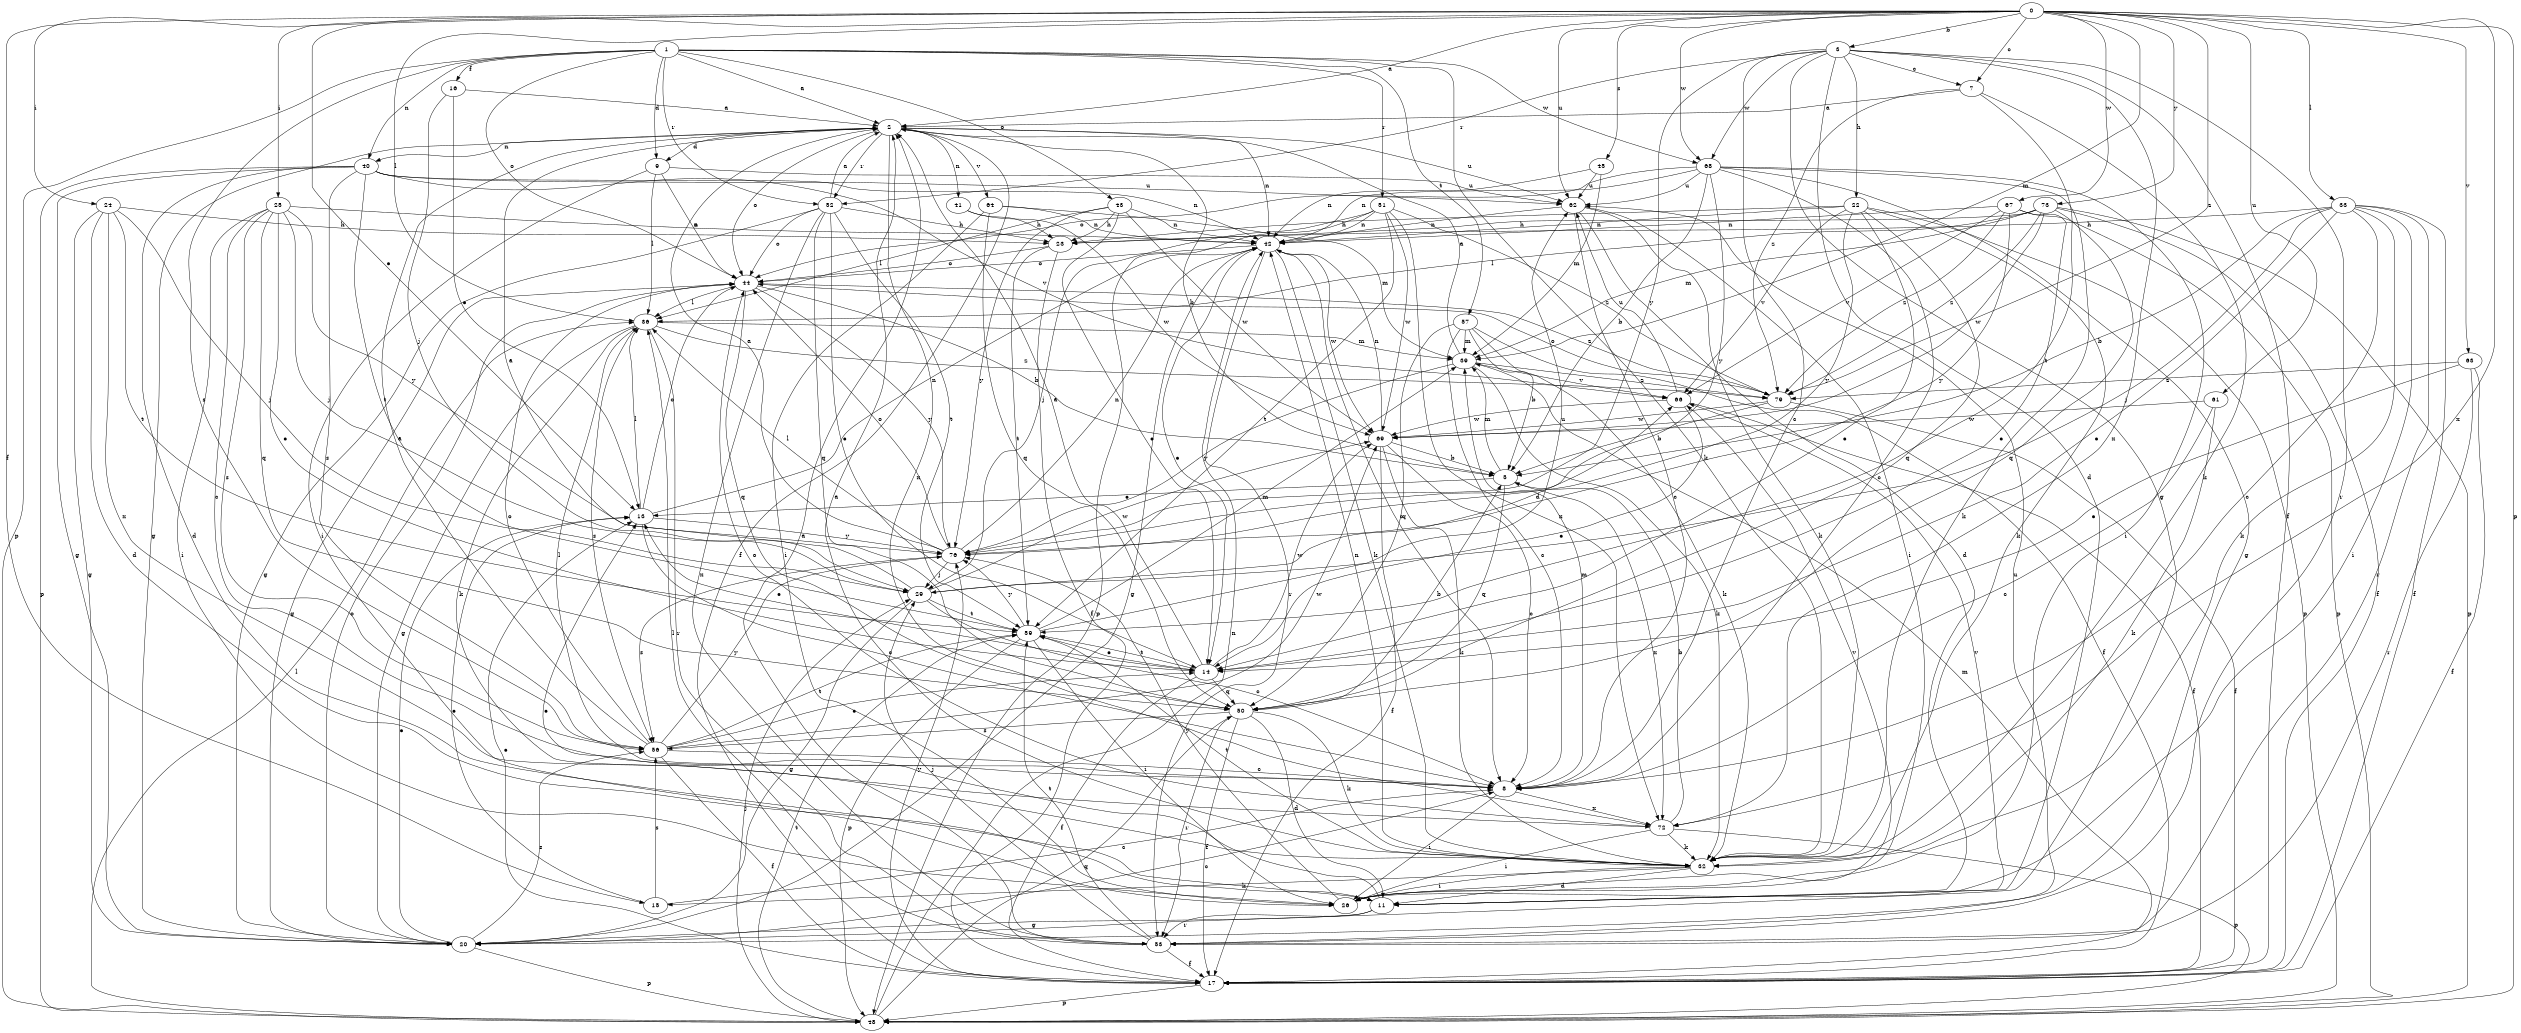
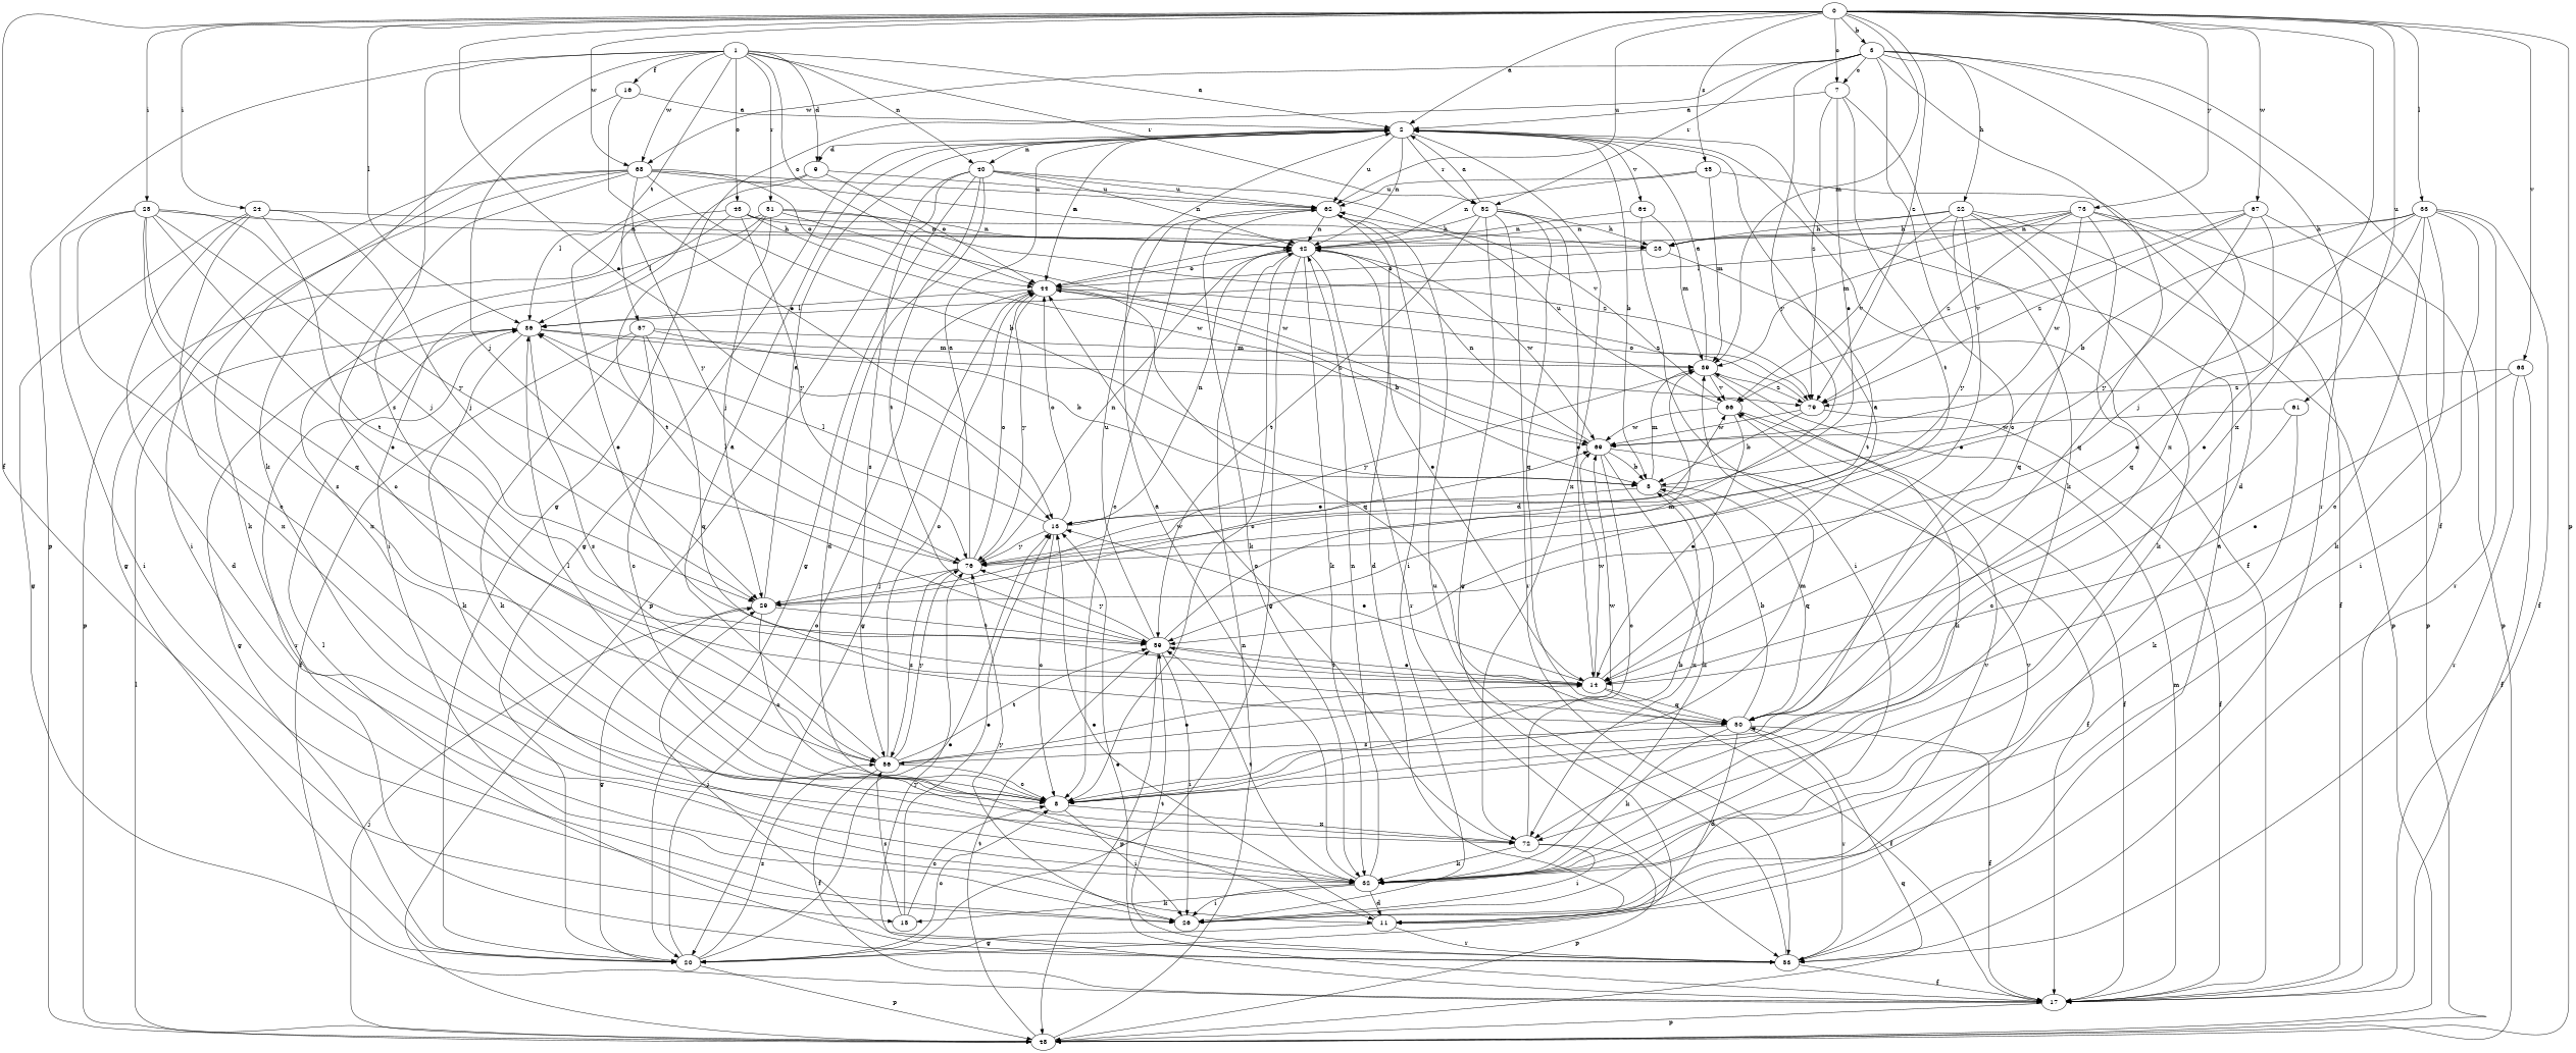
  strict digraph {
    0
    2
    3
    7
    13
    15
    24
    25
    33
    36
    39
    48
    n13 [label=45]
    61
    62
    63
    67
    68
    72
    73
    79
    9
    40
    44
    52
    5
    17
    20
-   41
    42
    64
    8
    11
    22
    53
    76
    32
    59
    56
    29
    23
    50
    26
    14
    66
    69
    1
    16
    43
    51
    57
    0 -> 2 [label=a]
    0 -> 3 [label=b]
    0 -> 7 [label=c]
    0 -> 13 [label=e]
    0 -> 15 [label=f]
    0 -> 24 [label=i]
    0 -> 25 [label=i]
    0 -> 33 [label=l]
    0 -> 36 [label=l]
    0 -> 39 [label=m]
    0 -> 48 [label=p]
    0 -> n13 [label=s]
    0 -> 61 [label=u]
    0 -> 62 [label=u]
    0 -> 63 [label=v]
    0 -> 67 [label=w]
    0 -> 68 [label=w]
    0 -> 72 [label=x]
    0 -> 73 [label=y]
    0 -> 79 [label=z]
    2 -> 62 [label=u]
    2 -> 72 [label=x]
    2 -> 9 [label=d]
    2 -> 40 [label=n]
    2 -> 44 [label=o]
    2 -> 52 [label=r]
    2 -> 5 [label=b]
    2 -> 17 [label=f]
    2 -> 20 [label=g]
-   2 -> 41 [label=n]
    2 -> 42 [label=n]
    2 -> 64 [label=v]
    3 -> 7 [label=c]
    3 -> 68 [label=w]
    3 -> 72 [label=x]
    3 -> 52 [label=r]
    3 -> 17 [label=f]
    3 -> 20 [label=g]
    3 -> 8 [label=c]
    3 -> 11 [label=d]
    3 -> 22 [label=h]
    3 -> 53 [label=r]
    3 -> 76 [label=y]
    7 -> 2 [label=a]
+   7 -> 13 [label=e]
    7 -> 79 [label=z]
    7 -> 32 [label=k]
    7 -> 59 [label=t]
    13 -> 36 [label=l]
    13 -> 44 [label=o]
    13 -> 42 [label=n]
    13 -> 8 [label=c]
    13 -> 76 [label=y]
    15 -> 13 [label=e]
    15 -> 8 [label=c]
    15 -> 56 [label=s]
    24 -> 72 [label=x]
    24 -> 20 [label=g]
    24 -> 11 [label=d]
    24 -> 59 [label=t]
    24 -> 29 [label=j]
    24 -> 23 [label=h]
    25 -> 42 [label=n]
    25 -> 8 [label=c]
    25 -> 76 [label=y]
    25 -> 56 [label=s]
    25 -> 29 [label=j]
    25 -> 50 [label=q]
    25 -> 26 [label=i]
    25 -> 14 [label=e]
    33 -> 5 [label=b]
    33 -> 17 [label=f]
    33 -> 8 [label=c]
    33 -> 53 [label=r]
    33 -> 32 [label=k]
    33 -> 29 [label=j]
    33 -> 23 [label=h]
    33 -> 26 [label=i]
    33 -> 14 [label=e]
    36 -> 39 [label=m]
    36 -> 79 [label=z]
    36 -> 20 [label=g]
    36 -> 53 [label=r]
    36 -> 32 [label=k]
    36 -> 56 [label=s]
    39 -> 2 [label=a]
    39 -> 79 [label=z]
    39 -> 76 [label=y]
    39 -> 32 [label=k]
    39 -> 66 [label=v]
    48 -> 36 [label=l]
    48 -> 42 [label=n]
    48 -> 59 [label=t]
    48 -> 29 [label=j]
    48 -> 50 [label=q]
    n13 -> 39 [label=m]
    n13 -> 62 [label=u]
    n13 -> 42 [label=n]
-   64 -> 50 [label=q]
+   n13 -> 50 [label=q]
    61 -> 8 [label=c]
    61 -> 32 [label=k]
    61 -> 69 [label=w]
    62 -> 42 [label=n]
    62 -> 8 [label=c]
    62 -> 11 [label=d]
    62 -> 32 [label=k]
    62 -> 26 [label=i]
    63 -> 79 [label=z]
    63 -> 17 [label=f]
    63 -> 53 [label=r]
    63 -> 14 [label=e]
    67 -> 48 [label=p]
    67 -> 79 [label=z]
    67 -> 42 [label=n]
    67 -> 76 [label=y]
    67 -> 14 [label=e]
    67 -> 66 [label=v]
    68 -> 62 [label=u]
    68 -> 44 [label=o]
    68 -> 5 [label=b]
    68 -> 20 [label=g]
    68 -> 42 [label=n]
    68 -> 8 [label=c]
    68 -> 76 [label=y]
    68 -> 32 [label=k]
    68 -> 26 [label=i]
    72 -> 48 [label=p]
    72 -> 44 [label=o]
    72 -> 5 [label=b]
    72 -> 32 [label=k]
    72 -> 26 [label=i]
    73 -> 36 [label=l]
    73 -> 39 [label=m]
    73 -> 48 [label=p]
    73 -> 79 [label=z]
    73 -> 17 [label=f]
    73 -> 23 [label=h]
    73 -> 50 [label=q]
    73 -> 69 [label=w]
    79 -> 44 [label=o]
    79 -> 5 [label=b]
    79 -> 17 [label=f]
    79 -> 69 [label=w]
    9 -> 36 [label=l]
    9 -> 62 [label=u]
    9 -> 44 [label=o]
    9 -> 26 [label=i]
    40 -> 48 [label=p]
    40 -> 62 [label=u]
    40 -> 20 [label=g]
    40 -> 42 [label=n]
    40 -> 11 [label=d]
    40 -> 59 [label=t]
    40 -> 56 [label=s]
    40 -> 66 [label=v]
    44 -> 36 [label=l]
    44 -> 79 [label=z]
    44 -> 5 [label=b]
    44 -> 20 [label=g]
    44 -> 76 [label=y]
    44 -> 50 [label=q]
    52 -> 2 [label=a]
    52 -> 44 [label=o]
    52 -> 20 [label=g]
-   52 -> 53 [label=x]
+   52 -> 53 [label=r]
    52 -> 59 [label=t]
    52 -> 23 [label=h]
    52 -> 50 [label=q]
    52 -> 14 [label=e]
    5 -> 13 [label=e]
    5 -> 39 [label=m]
    5 -> 72 [label=x]
    5 -> 50 [label=q]
    17 -> 13 [label=e]
    17 -> 39 [label=m]
    17 -> 48 [label=p]
    17 -> 76 [label=y]
    20 -> 13 [label=e]
    20 -> 48 [label=p]
    20 -> 44 [label=o]
    20 -> 8 [label=c]
    20 -> 56 [label=s]
-   41 -> 23 [label=h]
-   41 -> 69 [label=w]
    42 -> 44 [label=o]
    42 -> 20 [label=g]
    42 -> 8 [label=c]
    42 -> 53 [label=r]
    42 -> 32 [label=k]
    42 -> 14 [label=e]
    42 -> 69 [label=w]
    64 -> 39 [label=m]
    64 -> 42 [label=n]
    64 -> 26 [label=i]
    8 -> 36 [label=l]
    8 -> 39 [label=m]
    8 -> 72 [label=x]
    8 -> 26 [label=i]
    11 -> 13 [label=e]
    11 -> 20 [label=g]
    11 -> 53 [label=r]
    11 -> 66 [label=v]
    22 -> 48 [label=p]
    22 -> 42 [label=n]
    22 -> 76 [label=y]
    22 -> 32 [label=k]
    22 -> 23 [label=h]
    22 -> 50 [label=q]
    22 -> 14 [label=e]
    22 -> 66 [label=v]
    53 -> 2 [label=a]
    53 -> 36 [label=l]
    53 -> 62 [label=u]
    53 -> 17 [label=f]
    53 -> 59 [label=t]
    53 -> 29 [label=j]
    76 -> 2 [label=a]
    76 -> 36 [label=l]
    76 -> 44 [label=o]
    76 -> 42 [label=n]
    76 -> 56 [label=s]
    76 -> 29 [label=j]
    32 -> 2 [label=a]
    32 -> 15 [label=k]
    32 -> 42 [label=n]
    32 -> 11 [label=d]
    32 -> 59 [label=t]
    32 -> 26 [label=i]
    59 -> 39 [label=m]
    59 -> 48 [label=p]
    59 -> 62 [label=u]
    59 -> 76 [label=y]
    59 -> 26 [label=i]
    59 -> 14 [label=e]
    56 -> 2 [label=a]
    56 -> 44 [label=o]
    56 -> 17 [label=f]
    56 -> 8 [label=c]
    56 -> 76 [label=y]
    56 -> 59 [label=t]
    56 -> 14 [label=e]
    56 -> 69 [label=w]
    29 -> 2 [label=a]
    29 -> 20 [label=g]
    29 -> 8 [label=c]
    29 -> 59 [label=t]
    29 -> 66 [label=d]
    29 -> 69 [label=w]
    23 -> 44 [label=o]
-   23 -> 17 [label=f]
    23 -> 59 [label=t]
    50 -> 5 [label=b]
    50 -> 17 [label=f]
    50 -> 11 [label=d]
    50 -> 53 [label=r]
    50 -> 32 [label=k]
    50 -> 56 [label=s]
    26 -> 76 [label=y]
    26 -> 66 [label=v]
    14 -> 2 [label=a]
    14 -> 13 [label=e]
    14 -> 17 [label=f]
    14 -> 59 [label=t]
    14 -> 50 [label=q]
    14 -> 69 [label=w]
    66 -> 62 [label=u]
    66 -> 17 [label=f]
    66 -> 14 [label=e]
    66 -> 69 [label=w]
    69 -> 5 [label=b]
    69 -> 17 [label=f]
    69 -> 42 [label=n]
    69 -> 8 [label=c]
    69 -> 32 [label=k]
    1 -> 2 [label=a]
    1 -> 48 [label=p]
    1 -> 68 [label=w]
    1 -> 9 [label=d]
    1 -> 40 [label=n]
    1 -> 44 [label=o]
    1 -> 52 [label=r]
    1 -> 32 [label=k]
    1 -> 56 [label=s]
    1 -> 16 [label=f]
    1 -> 43 [label=o]
    1 -> 51 [label=r]
    1 -> 57 [label=t]
    16 -> 2 [label=a]
    16 -> 13 [label=e]
    16 -> 29 [label=j]
    43 -> 36 [label=l]
    43 -> 42 [label=n]
    43 -> 76 [label=y]
    43 -> 23 [label=h]
    43 -> 14 [label=e]
    43 -> 69 [label=w]
    51 -> 48 [label=p]
    51 -> 72 [label=x]
    51 -> 79 [label=z]
    51 -> 42 [label=n]
    51 -> 59 [label=t]
    51 -> 29 [label=j]
    51 -> 69 [label=w]
    57 -> 39 [label=m]
    57 -> 5 [label=b]
    57 -> 17 [label=f]
    57 -> 8 [label=c]
    57 -> 32 [label=k]
    57 -> 50 [label=q]
  }
